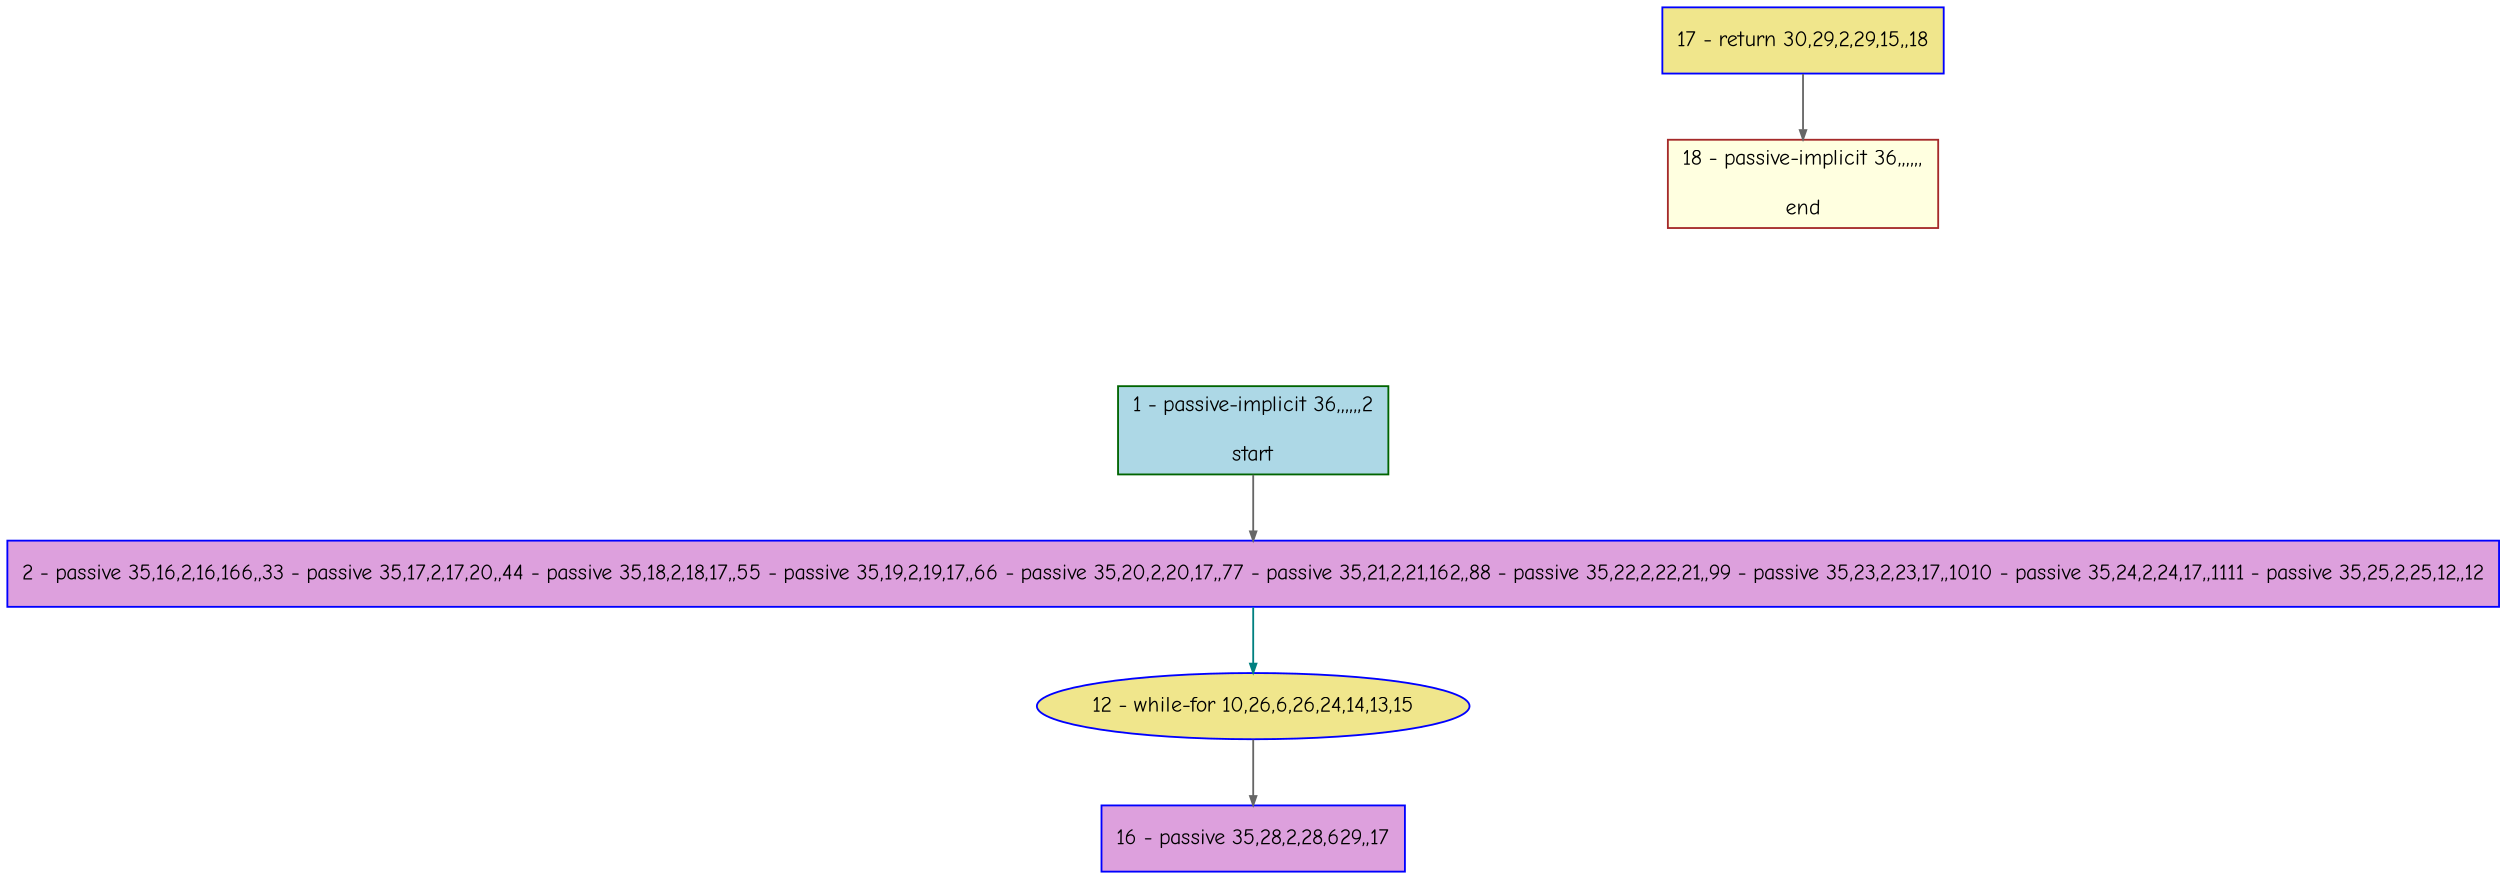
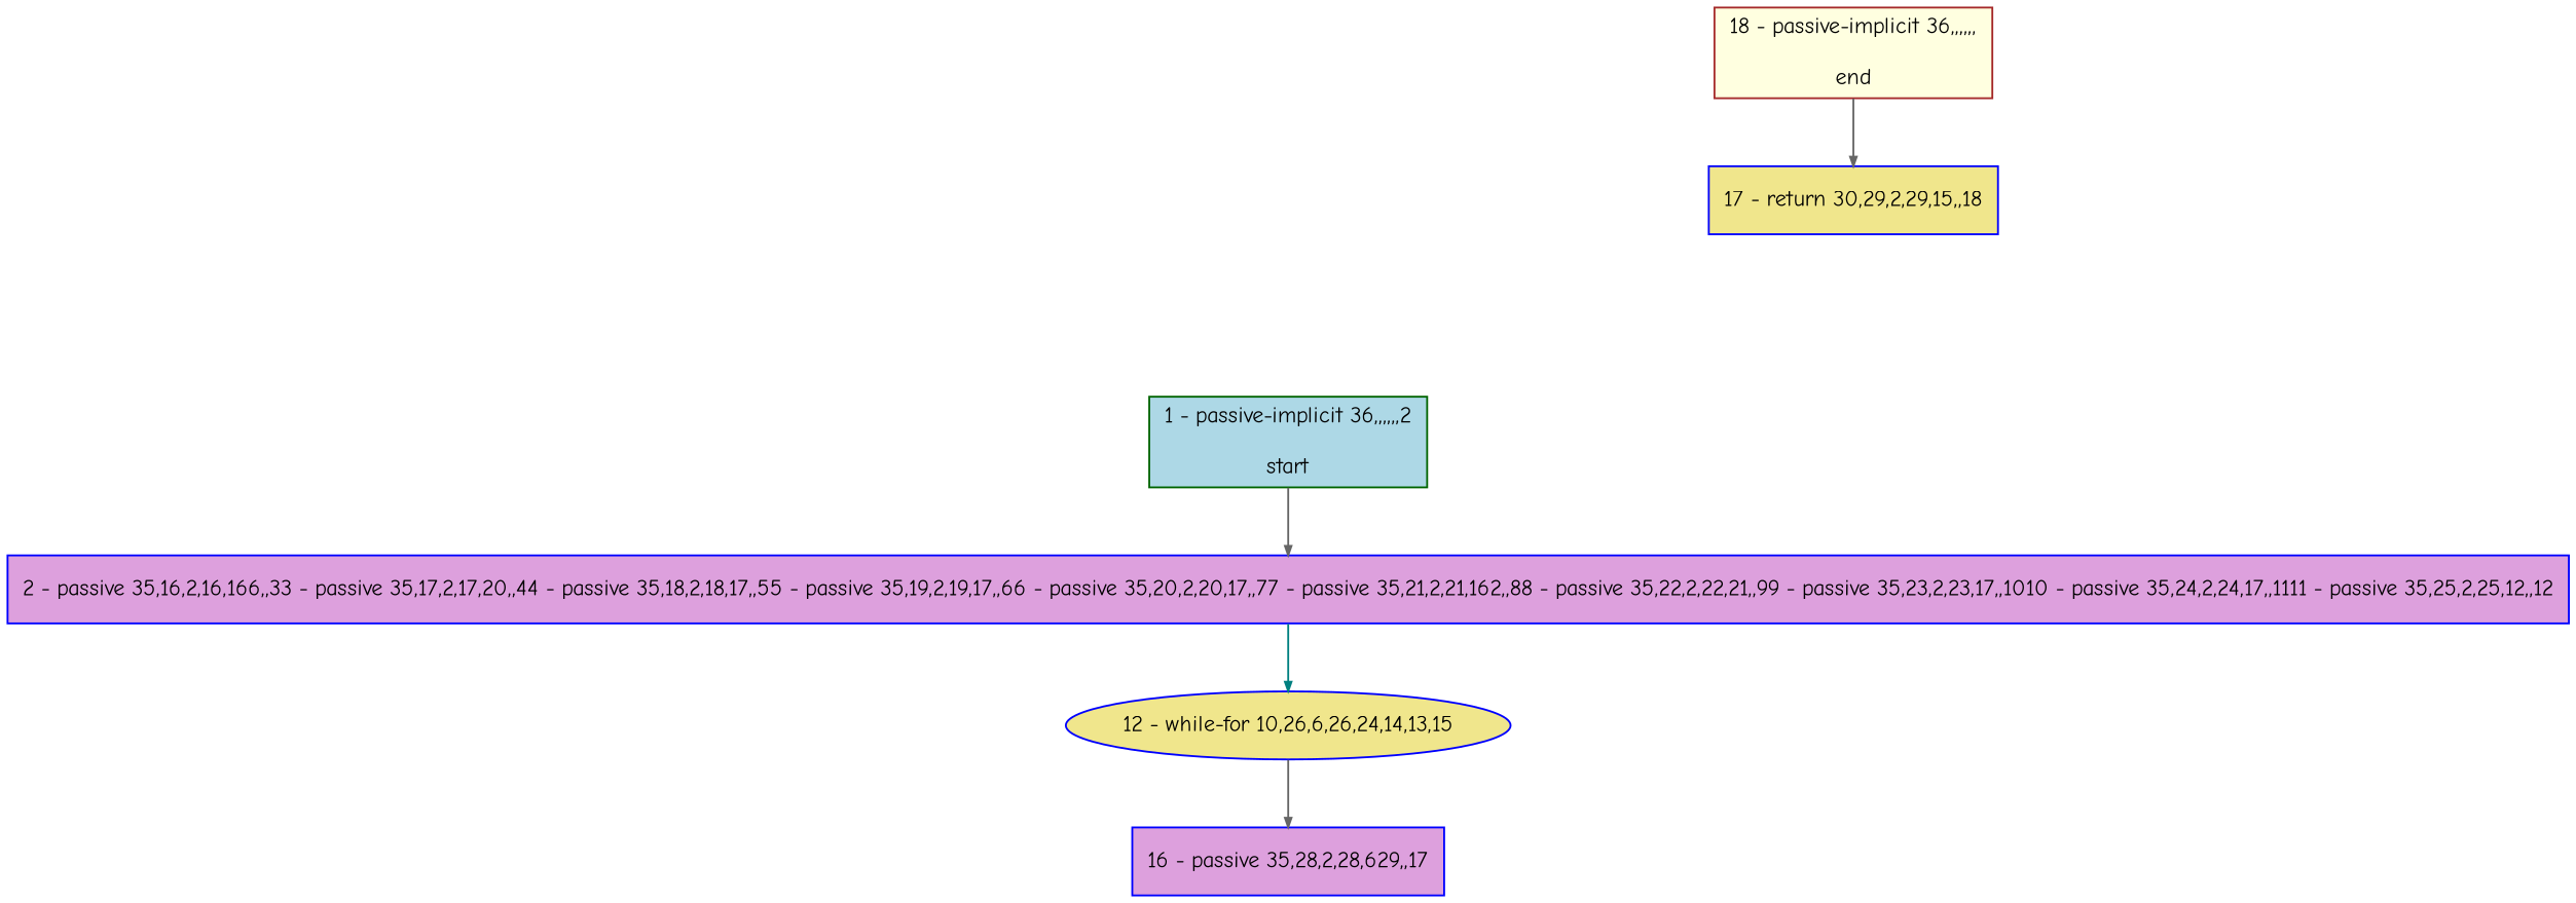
  digraph {
    bgcolor=white
    compound=true
    fillcolor="#FFFFCC"
    fontname="Comic Neue"
    fontsize=12
    pack=true
    packmode=clust
    style="rounded,filled"
    node [color="#0000ff" compound=true fillcolor=plum fixedsize=false fontname="Comic Neue" fontsize=12 node_initialized=no shape=box style=filled]
    edge [arrowhead=normal arrowsize=0.5 arrowtail=none color=gray40 compound=true dir=forward fontcolor=black fontname="Comic Neue" fontsize=12]
    n1 [label="2 - passive 35,16,2,16,166,,33 - passive 35,17,2,17,20,,44 - passive 35,18,2,18,17,,55 - passive 35,19,2,19,17,,66 - passive 35,20,2,20,17,,77 - passive 35,21,2,21,162,,88 - passive 35,22,2,22,21,,99 - passive 35,23,2,23,17,,1010 - passive 35,24,2,24,17,,1111 - passive 35,25,2,25,12,,12"]
    n2 [fillcolor=khaki label="12 - while-for 10,26,6,26,24,14,13,15" shape=oval]
    n3 [label="16 - passive 35,28,2,28,629,,17"]
    n4 [color="#006400" fillcolor=lightblue label="1 - passive-implicit 36,,,,,,2\n\nstart"]
    n5 [fillcolor=khaki label="17 - return 30,29,2,29,15,,18"]
    n6 [color="#a52a2a" fillcolor=lightyellow label="18 - passive-implicit 36,,,,,,\n\nend"]
    n1 -> n2 [color=teal]
    n2 -> n3 [label=no]
    n4 -> n1
-   n5 -> n6
+   n6 -> n5
  }
